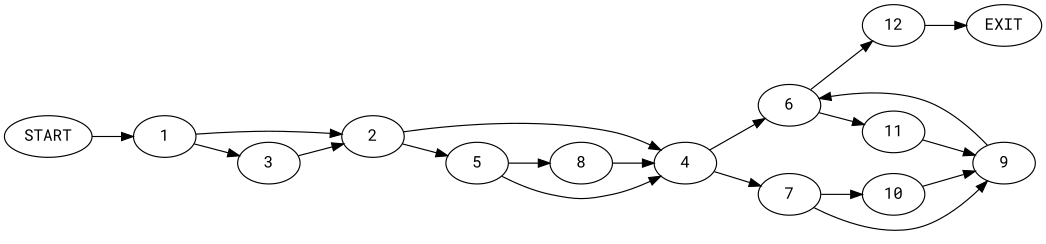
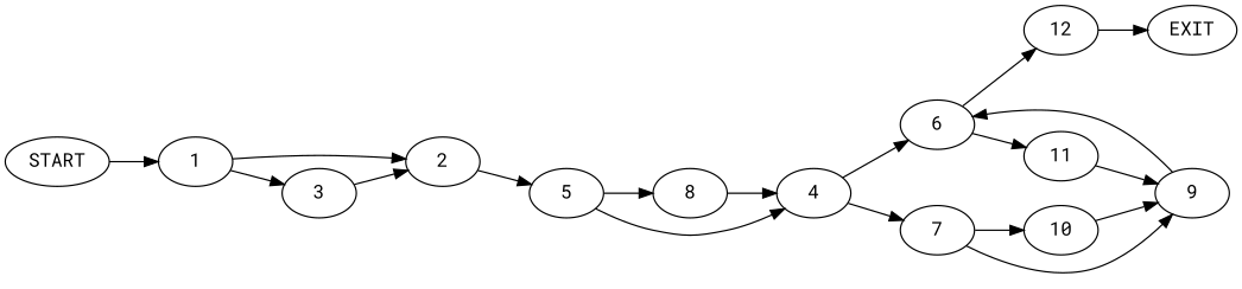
  digraph {
    fontname="Roboto Mono"
    rankdir=LR
    node [fontname="Roboto Mono"]
    edge [fontname="Roboto Mono"]
    n1 [label=START]
    1
    2
    3
    n5 [label=EXIT]
    4
    5
    6
    7
    8
    11
    12
    9
    10
    n1 -> 1
    1 -> 2
    1 -> 3
-   2 -> 4
    2 -> 5
    3 -> 2
    4 -> 6
    4 -> 7
    5 -> 4
    5 -> 8
    6 -> 11
    6 -> 12
    7 -> 9
    7 -> 10
    8 -> 4
    11 -> 9
    12 -> n5
    9 -> 6
    10 -> 9
  }
